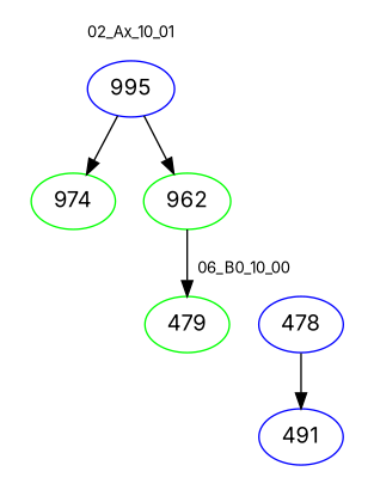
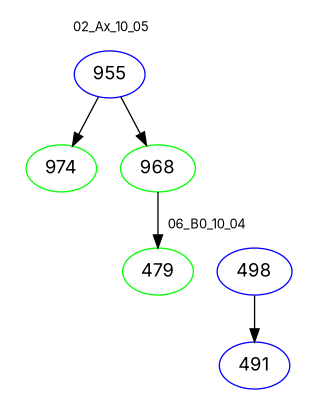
  digraph {
    fontname=Inter
    node [color=blue fontname=Inter]
    edge [color=black fontname=Inter]
-   n1 [label=995]
+   n1 [label=955]
    n2 [color=green label=974]
-   n3 [color=green label=962]
-   n4 [label=478]
+   n3 [color=green label=968]
+   n4 [label=498]
    n5 [color=green label=479]
    n6 [label=491]
    subgraph cluster_1 {
      color=white
      fontsize=10
-     label="02_Ax_10_01"
+     label="02_Ax_10_05"
      n1
      n2
      n3
    }
    subgraph cluster_2 {
      color=white
      fontsize=10
-     label="06_B0_10_00"
+     label="06_B0_10_04"
      n4
      n5
      n6
    }
    n1 -> n2
    n1 -> n3
    n3 -> n5
    n4 -> n6
  }
